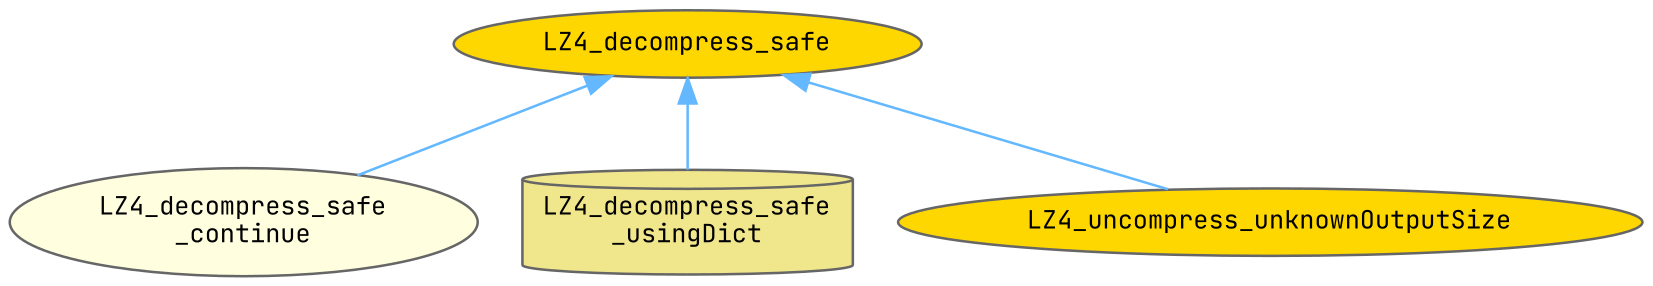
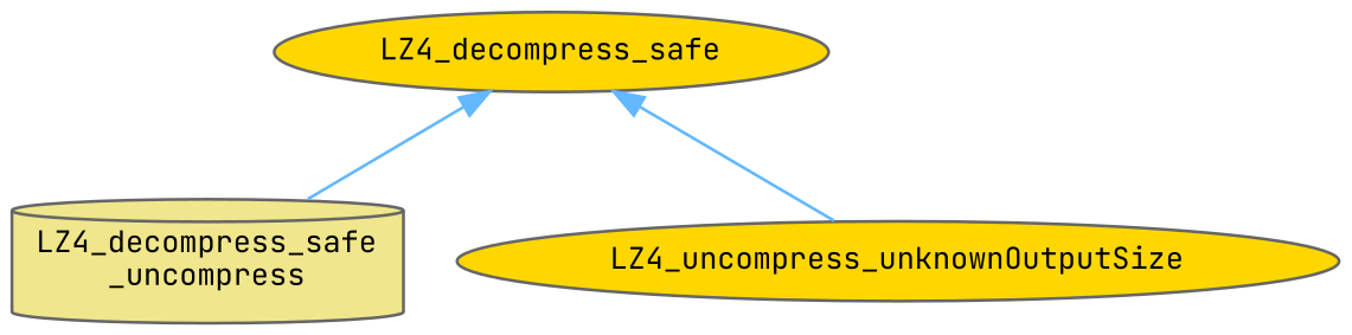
  digraph {
    fontname="JetBrains Mono"
    rankdir=TB
    node [color=grey40 fillcolor=gold fontname="JetBrains Mono" fontsize=10 shape=ellipse style=filled]
    edge [color=steelblue1 dir=back fontname="JetBrains Mono" fontsize=10 labelfontname=Helvetica labelfontsize=10 style=solid]
    n1 [color=gray40 fontcolor=black height=0.2 label=LZ4_decompress_safe width=0.4]
-   n2 [fillcolor=lightyellow height=0.2 label="LZ4_decompress_safe\l_continue" width=0.4]
-   n3 [fillcolor=khaki height=0.2 label="LZ4_decompress_safe\l_usingDict" shape=cylinder width=0.4]
+   n3 [fillcolor=khaki height=0.2 label="LZ4_decompress_safe\l_uncompress" shape=cylinder width=0.4]
    n4 [height=0.2 label=LZ4_uncompress_unknownOutputSize width=0.4]
-   n1 -> n2
    n1 -> n3
    n1 -> n4
  }
